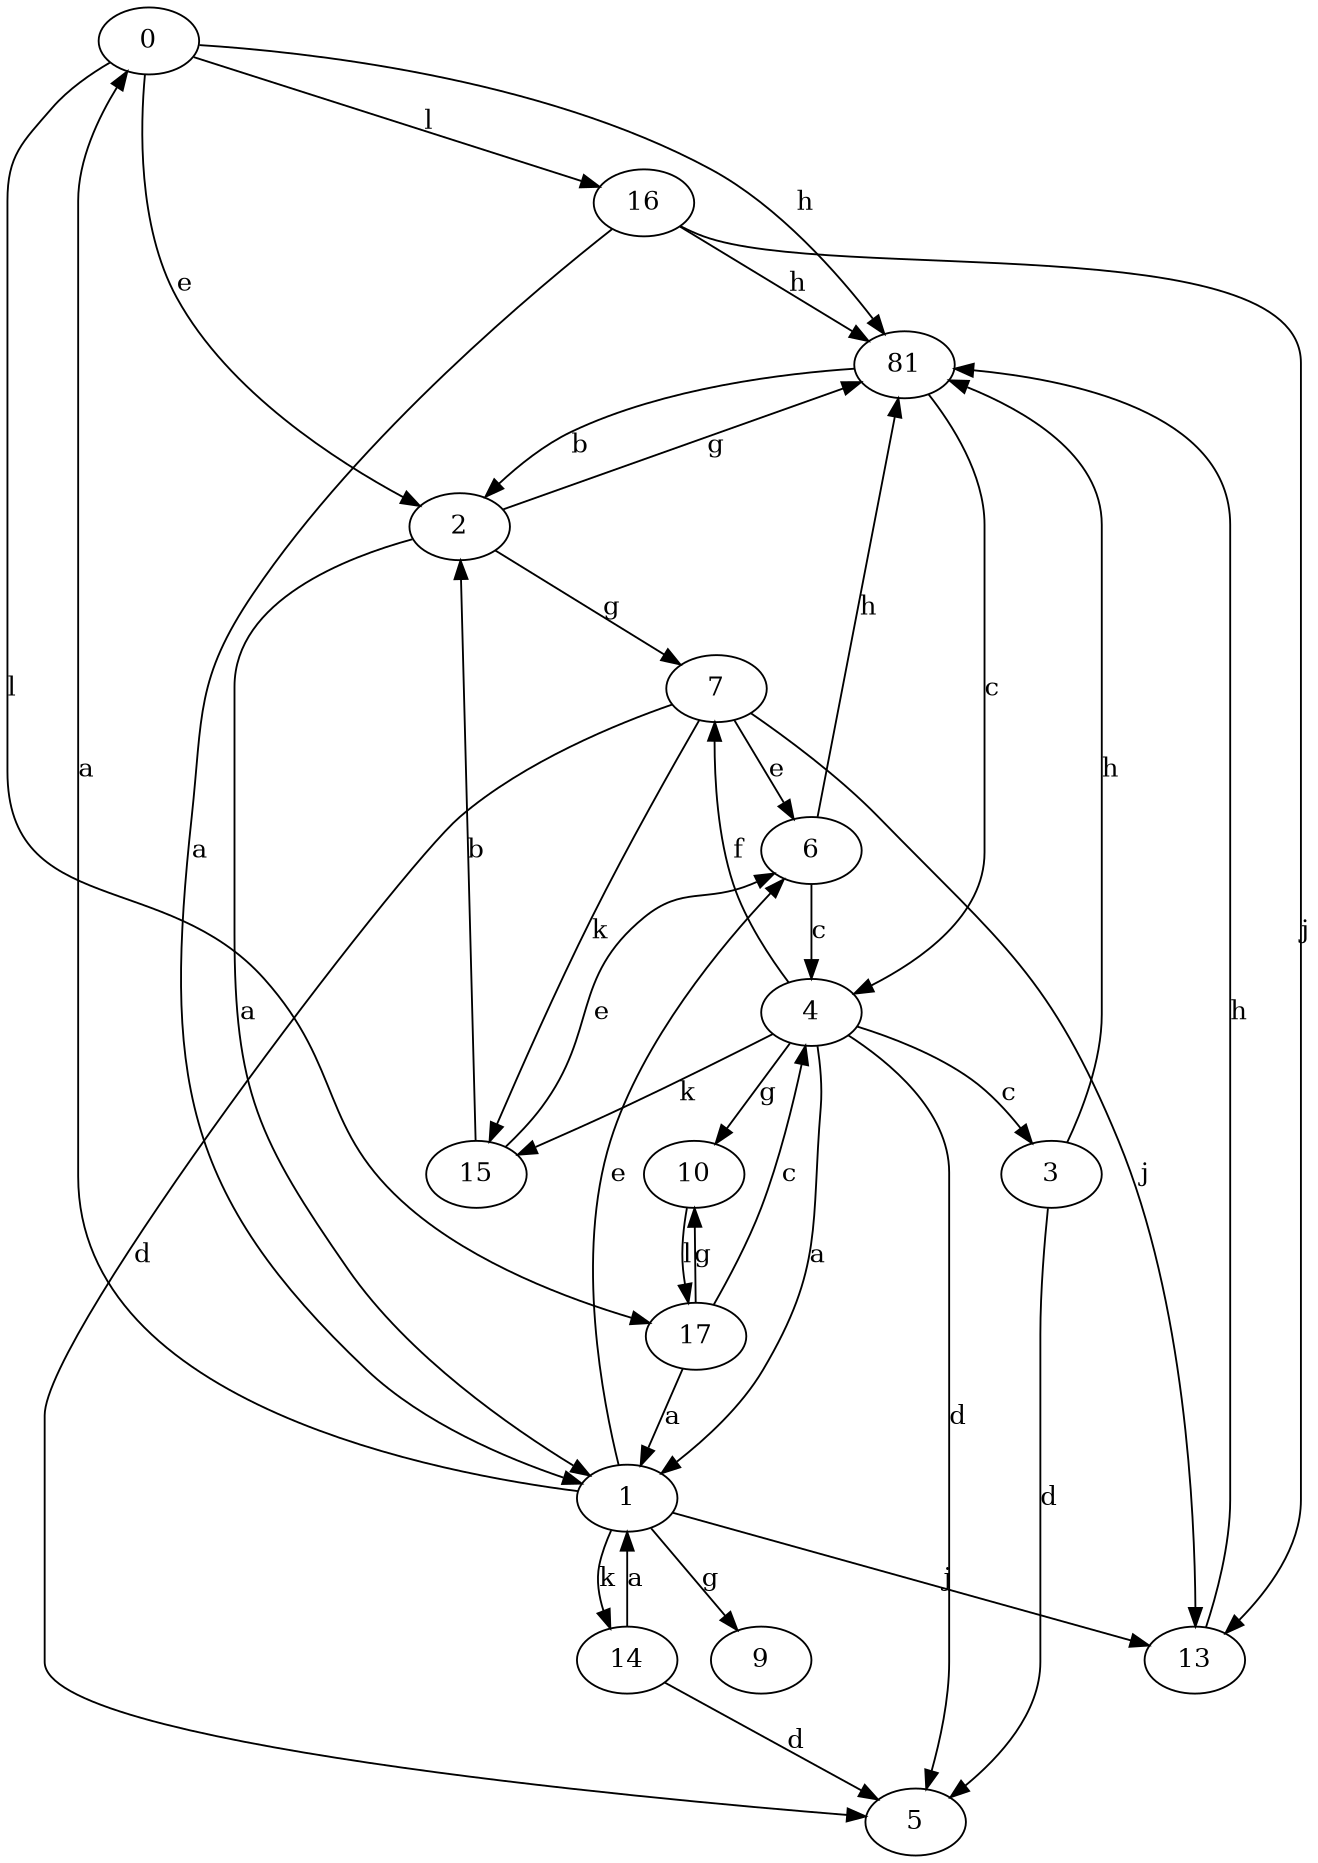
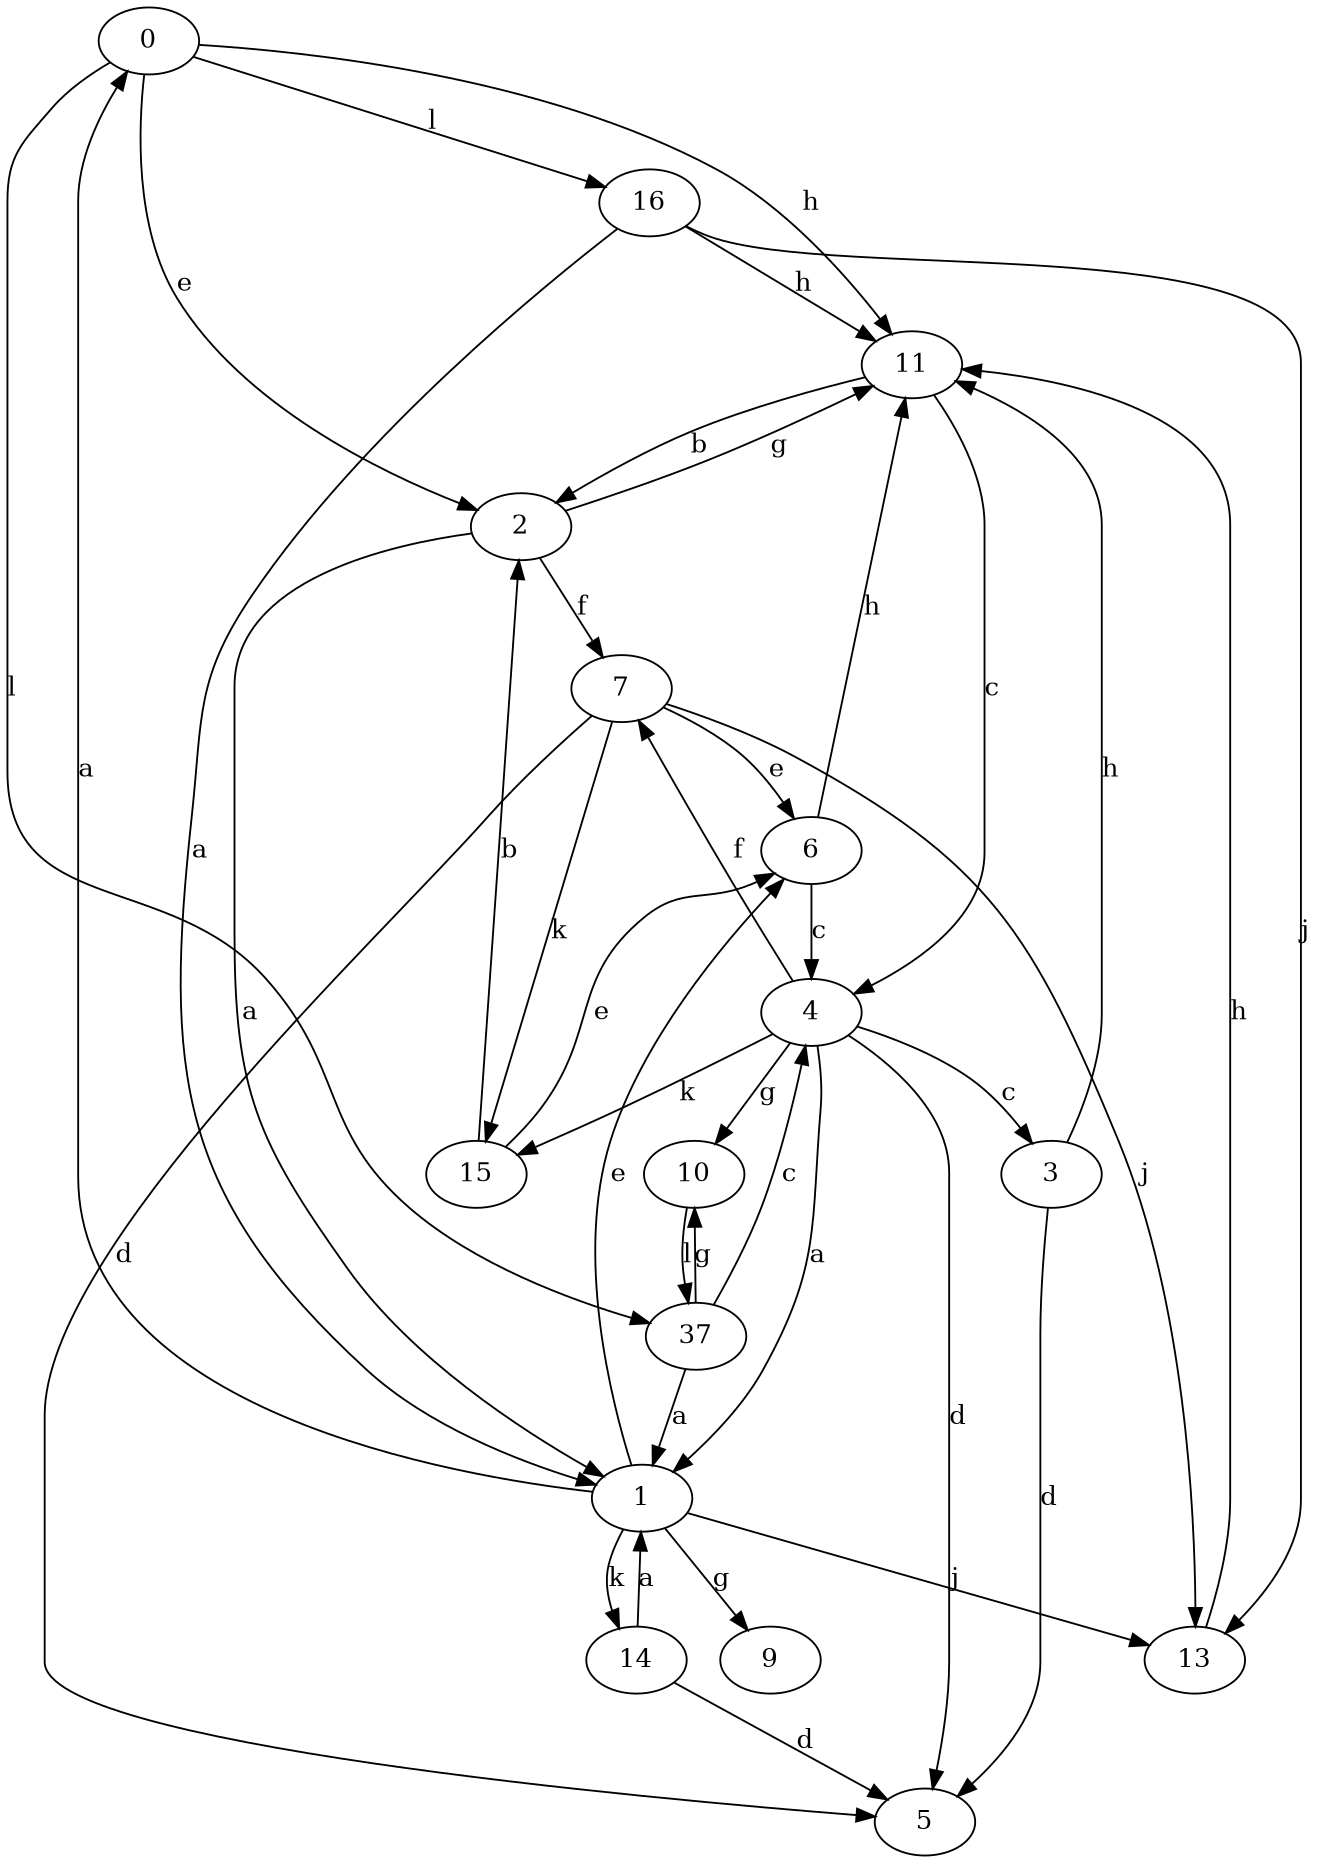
  strict digraph {
    0
-   11 [label=81]
+   11
    16
-   17
+   17 [label=37]
    2
    6
    4
    1
    13
    10
    9
    14
    5
    7
    15
    3
    0 -> 11 [label=h]
    0 -> 16 [label=l]
    0 -> 17 [label=l]
    0 -> 2 [label=e]
    11 -> 2 [label=b]
    11 -> 4 [label=c]
    16 -> 11 [label=h]
    16 -> 1 [label=a]
    16 -> 13 [label=j]
    17 -> 4 [label=c]
    17 -> 1 [label=a]
    17 -> 10 [label=g]
    2 -> 11 [label=g]
    2 -> 1 [label=a]
-   2 -> 7 [label=g]
+   2 -> 7 [label=f]
    6 -> 11 [label=h]
    6 -> 4 [label=c]
    4 -> 1 [label=a]
    4 -> 10 [label=g]
    4 -> 5 [label=d]
    4 -> 7 [label=f]
    4 -> 15 [label=k]
    4 -> 3 [label=c]
    1 -> 0 [label=a]
    1 -> 6 [label=e]
    1 -> 13 [label=j]
    1 -> 9 [label=g]
    1 -> 14 [label=k]
    13 -> 11 [label=h]
    10 -> 17 [label=l]
    14 -> 1 [label=a]
    14 -> 5 [label=d]
    7 -> 6 [label=e]
    7 -> 13 [label=j]
    7 -> 5 [label=d]
    7 -> 15 [label=k]
    15 -> 2 [label=b]
    15 -> 6 [label=e]
    3 -> 11 [label=h]
    3 -> 5 [label=d]
  }
